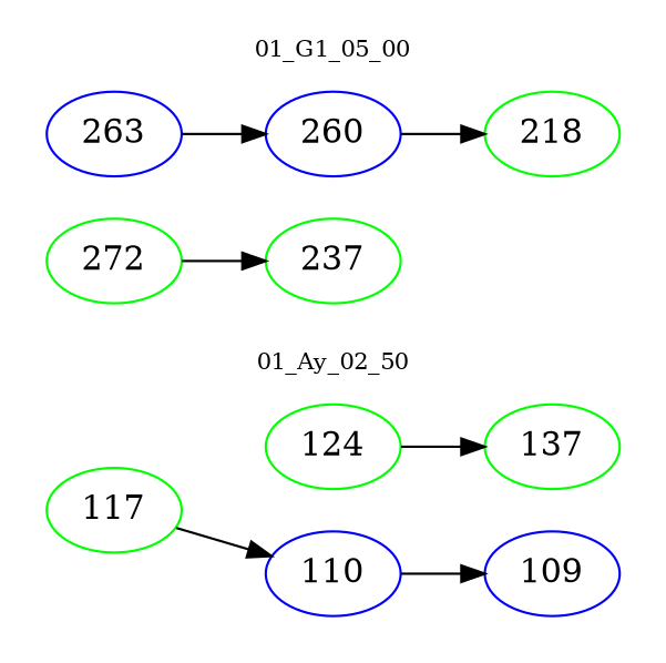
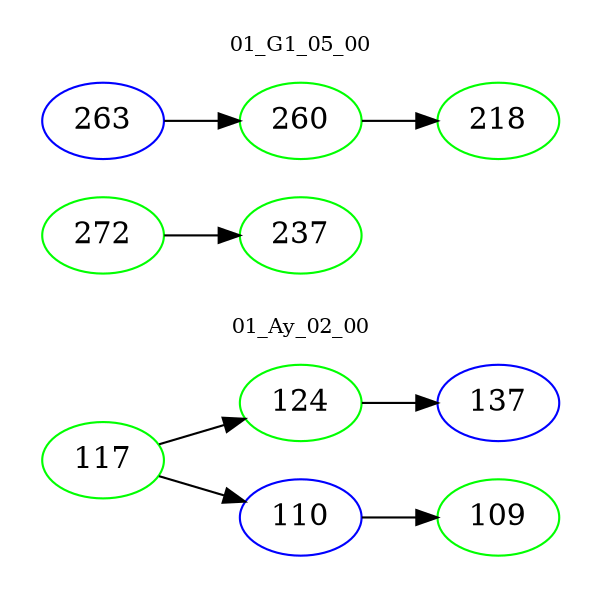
  digraph {
    rankdir=LR
    node [color=green]
    edge [color=black]
    n1 [label=117]
    n2 [color=blue label=110]
    n3 [label=124]
-   n4 [color=blue label=109]
-   n5 [label=137]
+   n4 [label=109]
+   n5 [color=blue label=137]
    n6 [color=blue label=263]
-   n7 [color=blue label=260]
+   n7 [label=260]
    n8 [label=272]
    n9 [label=218]
    n10 [label=237]
    subgraph cluster_1 {
      color=white
      fontsize=10
-     label="01_Ay_02_50"
+     label="01_Ay_02_00"
      n1
      n2
      n3
      n4
      n5
    }
    subgraph cluster_2 {
      color=white
      fontsize=10
      label="01_G1_05_00"
      n6
      n7
      n8
      n9
      n10
    }
    n1 -> n2
+   n1 -> n3
    n2 -> n4
    n3 -> n5
    n6 -> n7
    n7 -> n9
    n8 -> n10
  }
